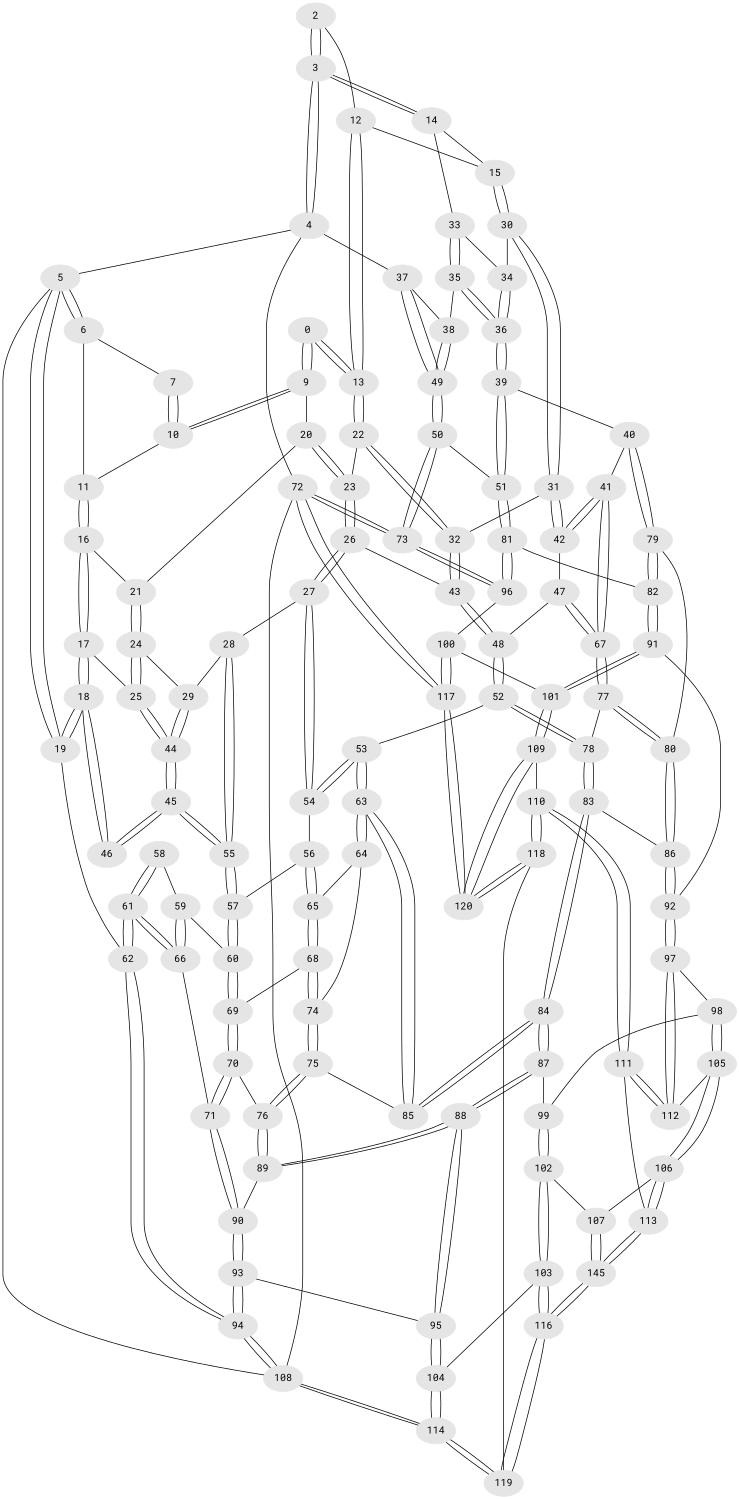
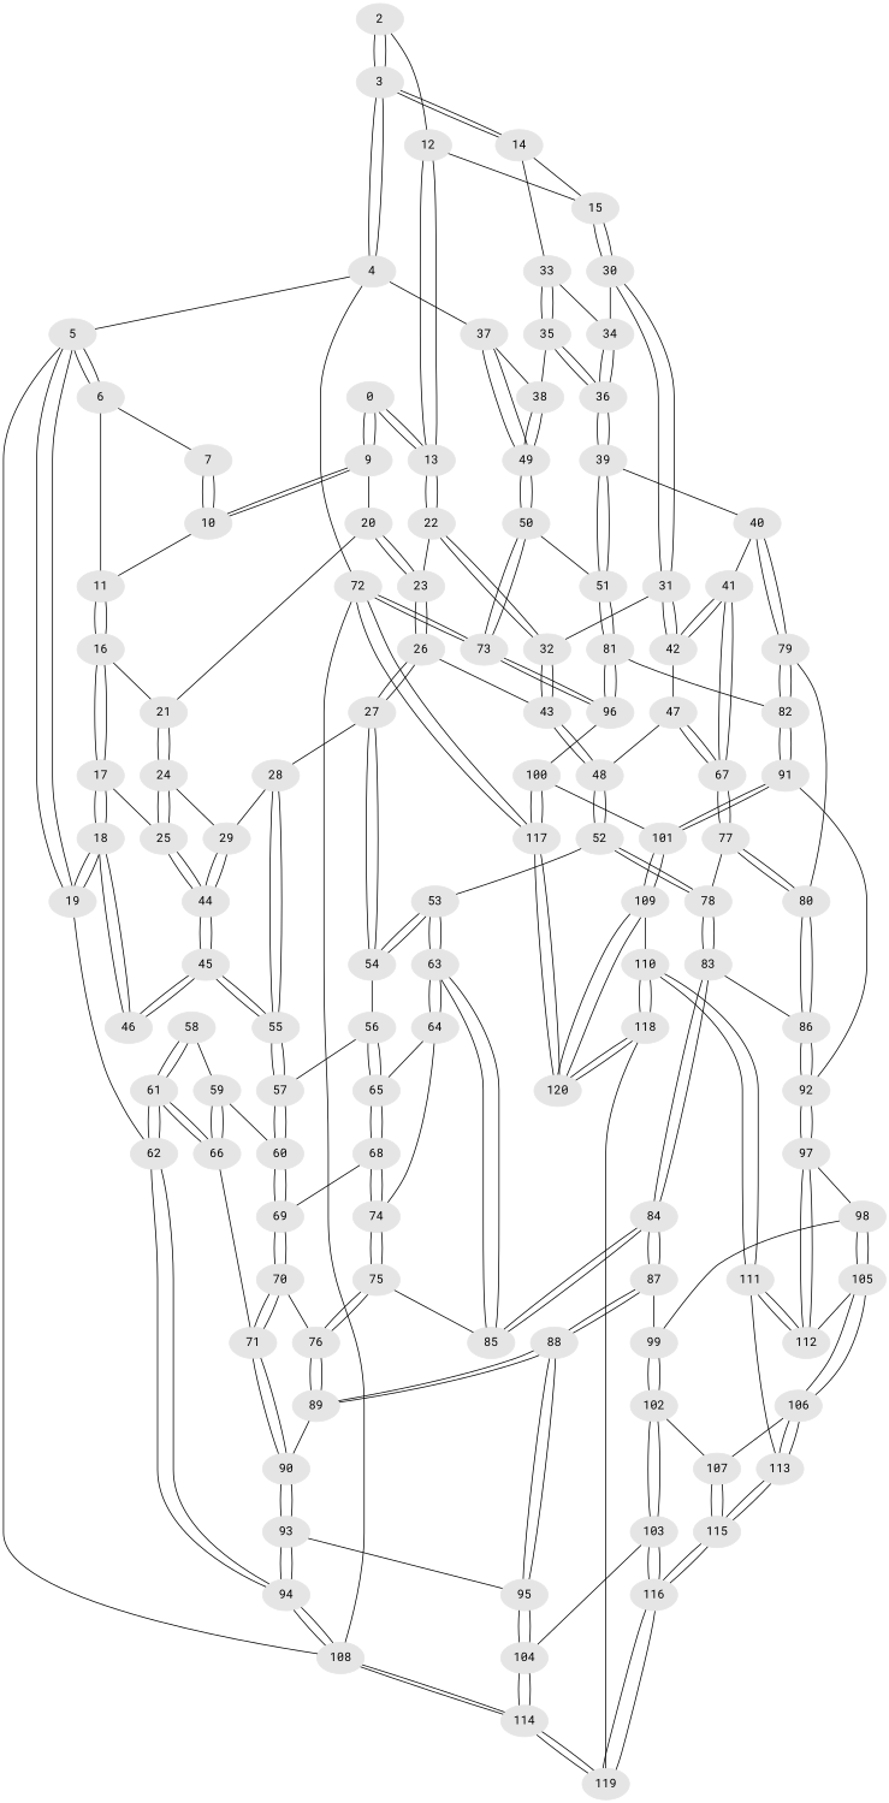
  graph {
    fontname="Roboto Mono"
    node [color=gray90 fontname="Roboto Mono" style=filled]
    edge [fontname="Roboto Mono"]
    2
    3
    12
    n4 [label=0]
    9
    13
    4
    14
    15
    5
    37
    72
    33
    6
    19
    108
    38
    49
    73
    117
    7
    11
    62
    114
    10
    16
    20
    22
    21
    23
    17
    30
    32
    34
    35
    31
    18
    25
    24
    46
    44
    94
    26
    29
    43
    27
    45
    28
    54
    48
    55
    56
    57
    42
    36
    47
    39
    40
    51
    50
    41
    79
    81
    67
    80
    82
    77
    52
    53
    78
    96
    63
    83
    64
    85
    65
    60
    68
    69
    58
    59
    61
    66
    71
    70
    74
    75
    90
    76
    89
    93
    120
    100
    86
    84
    91
    92
    101
    87
    88
    99
    97
    95
    102
    104
    109
    98
    112
    105
    106
    103
    107
    110
    116
-   115 [label=145]
+   115
    119
    113
    111
    118
    2 -- 3
    2 -- 3
    2 -- 12
    3 -- 4
    3 -- 4
    3 -- 14
    3 -- 14
    12 -- 13
    12 -- 13
    12 -- 15
    n4 -- 9
    n4 -- 9
    n4 -- 13
    n4 -- 13
    9 -- 10
    9 -- 10
    9 -- 20
    13 -- 22
    13 -- 22
    4 -- 5
    4 -- 37
    4 -- 72
    14 -- 15
    14 -- 33
    15 -- 30
    15 -- 30
    5 -- 6
    5 -- 6
    5 -- 19
    5 -- 19
    5 -- 108
    37 -- 38
    37 -- 49
    37 -- 49
    72 -- 108
    72 -- 73
    72 -- 73
    72 -- 117
    72 -- 117
    33 -- 34
    33 -- 35
    33 -- 35
    6 -- 7
    6 -- 11
    19 -- 62
    108 -- 114
    108 -- 114
    38 -- 49
    38 -- 49
    49 -- 50
    49 -- 50
    73 -- 96
    73 -- 96
    117 -- 120
    117 -- 120
    7 -- 10
    7 -- 10
    11 -- 16
    11 -- 16
    62 -- 94
    62 -- 94
    114 -- 119
    114 -- 119
    10 -- 11
    16 -- 21
    16 -- 17
    16 -- 17
    20 -- 21
    20 -- 23
    20 -- 23
    22 -- 23
    22 -- 32
    22 -- 32
    21 -- 24
    21 -- 24
    23 -- 26
    23 -- 26
    17 -- 18
    17 -- 18
    17 -- 25
    30 -- 34
    30 -- 31
    30 -- 31
    32 -- 43
    32 -- 43
    34 -- 36
    34 -- 36
    35 -- 38
    35 -- 36
    35 -- 36
    31 -- 32
    31 -- 42
    31 -- 42
    18 -- 19
    18 -- 19
    18 -- 46
    18 -- 46
    25 -- 44
    25 -- 44
    24 -- 25
    24 -- 25
    24 -- 29
    44 -- 45
    44 -- 45
    94 -- 108
    94 -- 108
    26 -- 43
    26 -- 27
    26 -- 27
    29 -- 44
    29 -- 44
    43 -- 48
    43 -- 48
    27 -- 28
    27 -- 54
    27 -- 54
    45 -- 46
    45 -- 46
    45 -- 55
    45 -- 55
    28 -- 29
    28 -- 55
    28 -- 55
    54 -- 56
    48 -- 52
    48 -- 52
    55 -- 57
    55 -- 57
    56 -- 57
    56 -- 65
    56 -- 65
    57 -- 60
    57 -- 60
    42 -- 47
    36 -- 39
    36 -- 39
    47 -- 48
    47 -- 67
    47 -- 67
    39 -- 40
    39 -- 51
    39 -- 51
    40 -- 41
    40 -- 79
    40 -- 79
    51 -- 81
    51 -- 81
    50 -- 73
    50 -- 73
    50 -- 51
    41 -- 42
    41 -- 42
    41 -- 67
    41 -- 67
    79 -- 80
    79 -- 82
    79 -- 82
    81 -- 82
    81 -- 96
    81 -- 96
    67 -- 77
    67 -- 77
    80 -- 86
    80 -- 86
    82 -- 91
    82 -- 91
    77 -- 80
    77 -- 80
    77 -- 78
    52 -- 53
    52 -- 78
    52 -- 78
    53 -- 54
    53 -- 54
    53 -- 63
    53 -- 63
    78 -- 83
    78 -- 83
    96 -- 100
    63 -- 64
    63 -- 64
    63 -- 85
    63 -- 85
    83 -- 86
    83 -- 84
    83 -- 84
    64 -- 65
    64 -- 74
    65 -- 68
    65 -- 68
    60 -- 69
    60 -- 69
    68 -- 69
    68 -- 74
    68 -- 74
    69 -- 70
    69 -- 70
    58 -- 59
    58 -- 61
    58 -- 61
    59 -- 60
    59 -- 66
    59 -- 66
    61 -- 62
    61 -- 62
    61 -- 66
    61 -- 66
    66 -- 71
    71 -- 90
    71 -- 90
    70 -- 71
    70 -- 71
    70 -- 76
    74 -- 75
    74 -- 75
    75 -- 85
    75 -- 76
    75 -- 76
    90 -- 93
    90 -- 93
    76 -- 89
    76 -- 89
    89 -- 90
    93 -- 94
    93 -- 94
    93 -- 95
    100 -- 117
    100 -- 117
    100 -- 101
    86 -- 92
    86 -- 92
    84 -- 85
    84 -- 85
    84 -- 87
    84 -- 87
    91 -- 92
    91 -- 101
    91 -- 101
    92 -- 97
    92 -- 97
    101 -- 109
    101 -- 109
    87 -- 88
    87 -- 88
    87 -- 99
    88 -- 89
    88 -- 89
    88 -- 95
    88 -- 95
    99 -- 102
    99 -- 102
    97 -- 98
    97 -- 112
    97 -- 112
    95 -- 104
    95 -- 104
    102 -- 103
    102 -- 103
    102 -- 107
    104 -- 114
    104 -- 114
    109 -- 120
    109 -- 120
    109 -- 110
    98 -- 99
    98 -- 105
    98 -- 105
    105 -- 112
    105 -- 106
    105 -- 106
    106 -- 107
    106 -- 113
    106 -- 113
    103 -- 104
    103 -- 116
    103 -- 116
    107 -- 115
    107 -- 115
    110 -- 111
    110 -- 111
    110 -- 118
    110 -- 118
    116 -- 119
    116 -- 119
    115 -- 116
    115 -- 116
    113 -- 115
    113 -- 115
    111 -- 112
    111 -- 112
    111 -- 113
    118 -- 120
    118 -- 120
    118 -- 119
  }
